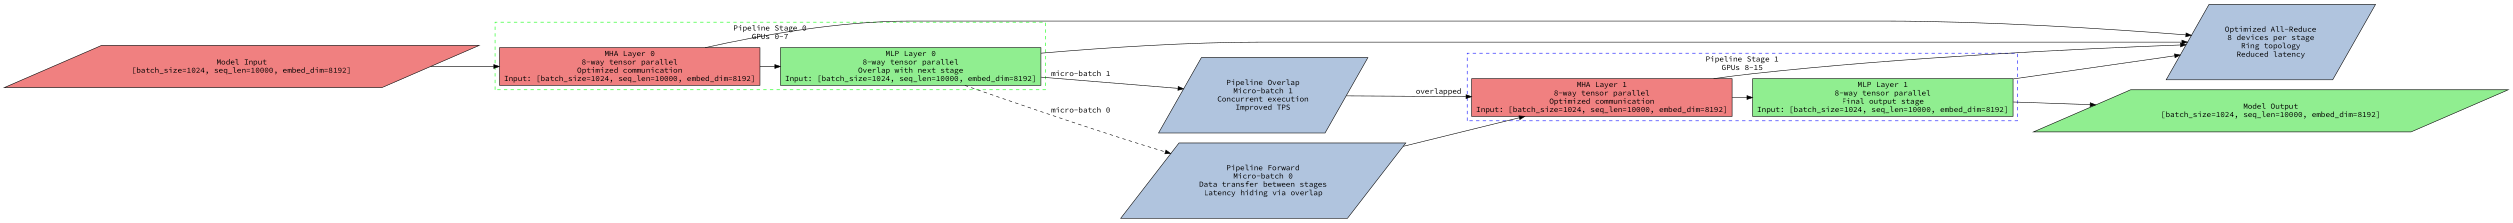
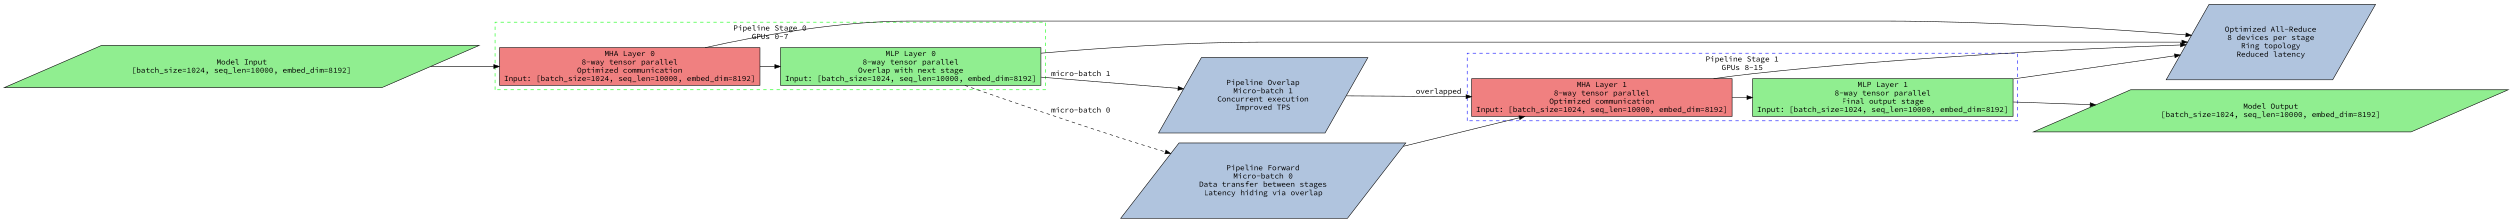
  digraph {
    rankdir=LR
    fontname="Source Code Pro"
    node [fillcolor=lightgreen shape=parallelogram style=filled fontname="Source Code Pro"]
    edge [fontname="Source Code Pro"]
    n1 [fillcolor=lightcoral label="MHA Layer 0\n8-way tensor parallel\nOptimized communication\nInput: [batch_size=1024, seq_len=10000, embed_dim=8192]" shape=rectangle]
    n2 [label="MLP Layer 0\n8-way tensor parallel\nOverlap with next stage\nInput: [batch_size=1024, seq_len=10000, embed_dim=8192]" shape=rectangle]
    n3 [fillcolor=lightcoral label="MHA Layer 1\n8-way tensor parallel\nOptimized communication\nInput: [batch_size=1024, seq_len=10000, embed_dim=8192]" shape=rectangle]
    n4 [label="MLP Layer 1\n8-way tensor parallel\nFinal output stage\nInput: [batch_size=1024, seq_len=10000, embed_dim=8192]" shape=rectangle]
    n5 [fillcolor=lightsteelblue label="Optimized All-Reduce\n8 devices per stage\nRing topology\nReduced latency"]
    n6 [fillcolor=lightsteelblue label="Pipeline Forward\nMicro-batch 0\nData transfer between stages\nLatency hiding via overlap"]
    n7 [fillcolor=lightsteelblue label="Pipeline Overlap\nMicro-batch 1\nConcurrent execution\nImproved TPS"]
    n8 [label="Model Output\n[batch_size=1024, seq_len=10000, embed_dim=8192]"]
-   n9 [fillcolor=lightcoral label="Model Input\n[batch_size=1024, seq_len=10000, embed_dim=8192]"]
+   n9 [label="Model Input\n[batch_size=1024, seq_len=10000, embed_dim=8192]"]
    subgraph cluster_1 {
      color=green
      label="Pipeline Stage 0\nGPUs 0-7"
      style=dashed
      n1
      n2
    }
    subgraph cluster_2 {
      color=blue
      label="Pipeline Stage 1\nGPUs 8-15"
      style=dashed
      n3
      n4
    }
    n1 -> n2
    n1 -> n5
    n2 -> n5
    n2 -> n6 [label="micro-batch 0" style=dashed]
    n2 -> n7 [label="micro-batch 1" style=solid]
    n3 -> n4
    n3 -> n5
    n4 -> n5
    n4 -> n8
    n6 -> n3
    n7 -> n3 [label=overlapped style=solid]
    n9 -> n1
  }
